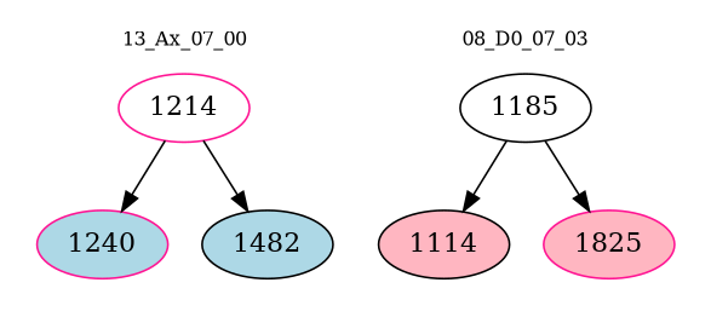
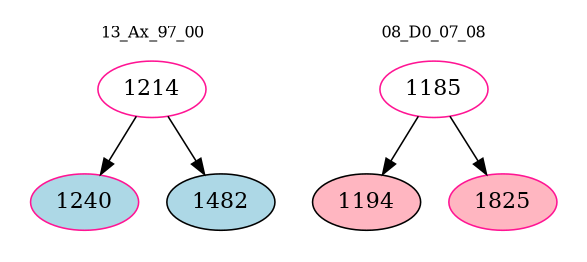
  digraph {
    node [color=deeppink fillcolor=white style=filled]
    edge [color=black]
    n1 [label=1214]
    n2 [fillcolor=lightblue label=1240]
    n3 [color=black fillcolor=lightblue label=1482]
-   n4 [color=black label=1185]
-   n5 [color=black fillcolor=lightpink label=1114]
+   n4 [label=1185]
+   n5 [color=black fillcolor=lightpink label=1194]
    n6 [fillcolor=lightpink label=1825]
    subgraph cluster_1 {
      color=white
      fontsize=10
-     label="13_Ax_07_00"
+     label="13_Ax_97_00"
      n1
      n2
      n3
    }
    subgraph cluster_2 {
      color=white
      fontsize=10
-     label="08_D0_07_03"
+     label="08_D0_07_08"
      n4
      n5
      n6
    }
    n1 -> n2
    n1 -> n3
    n4 -> n5
    n4 -> n6
  }
